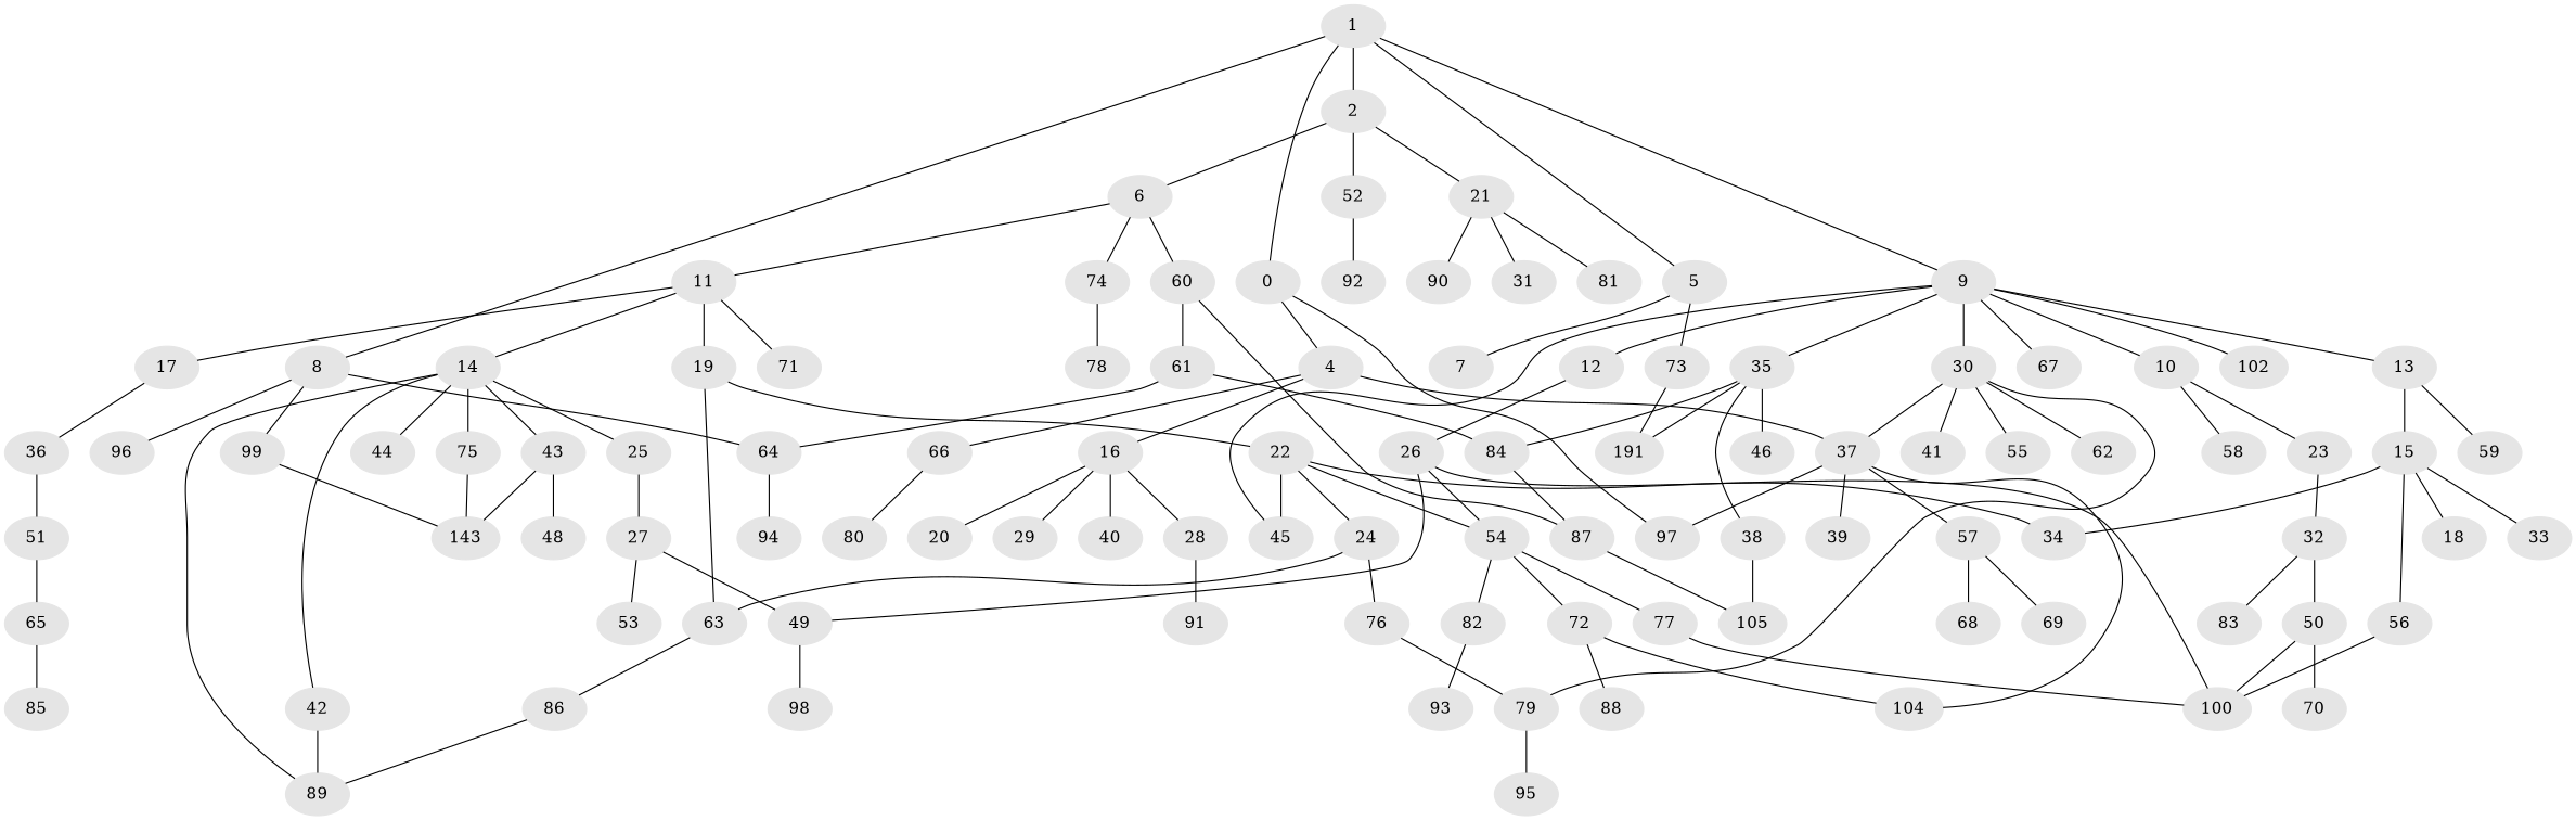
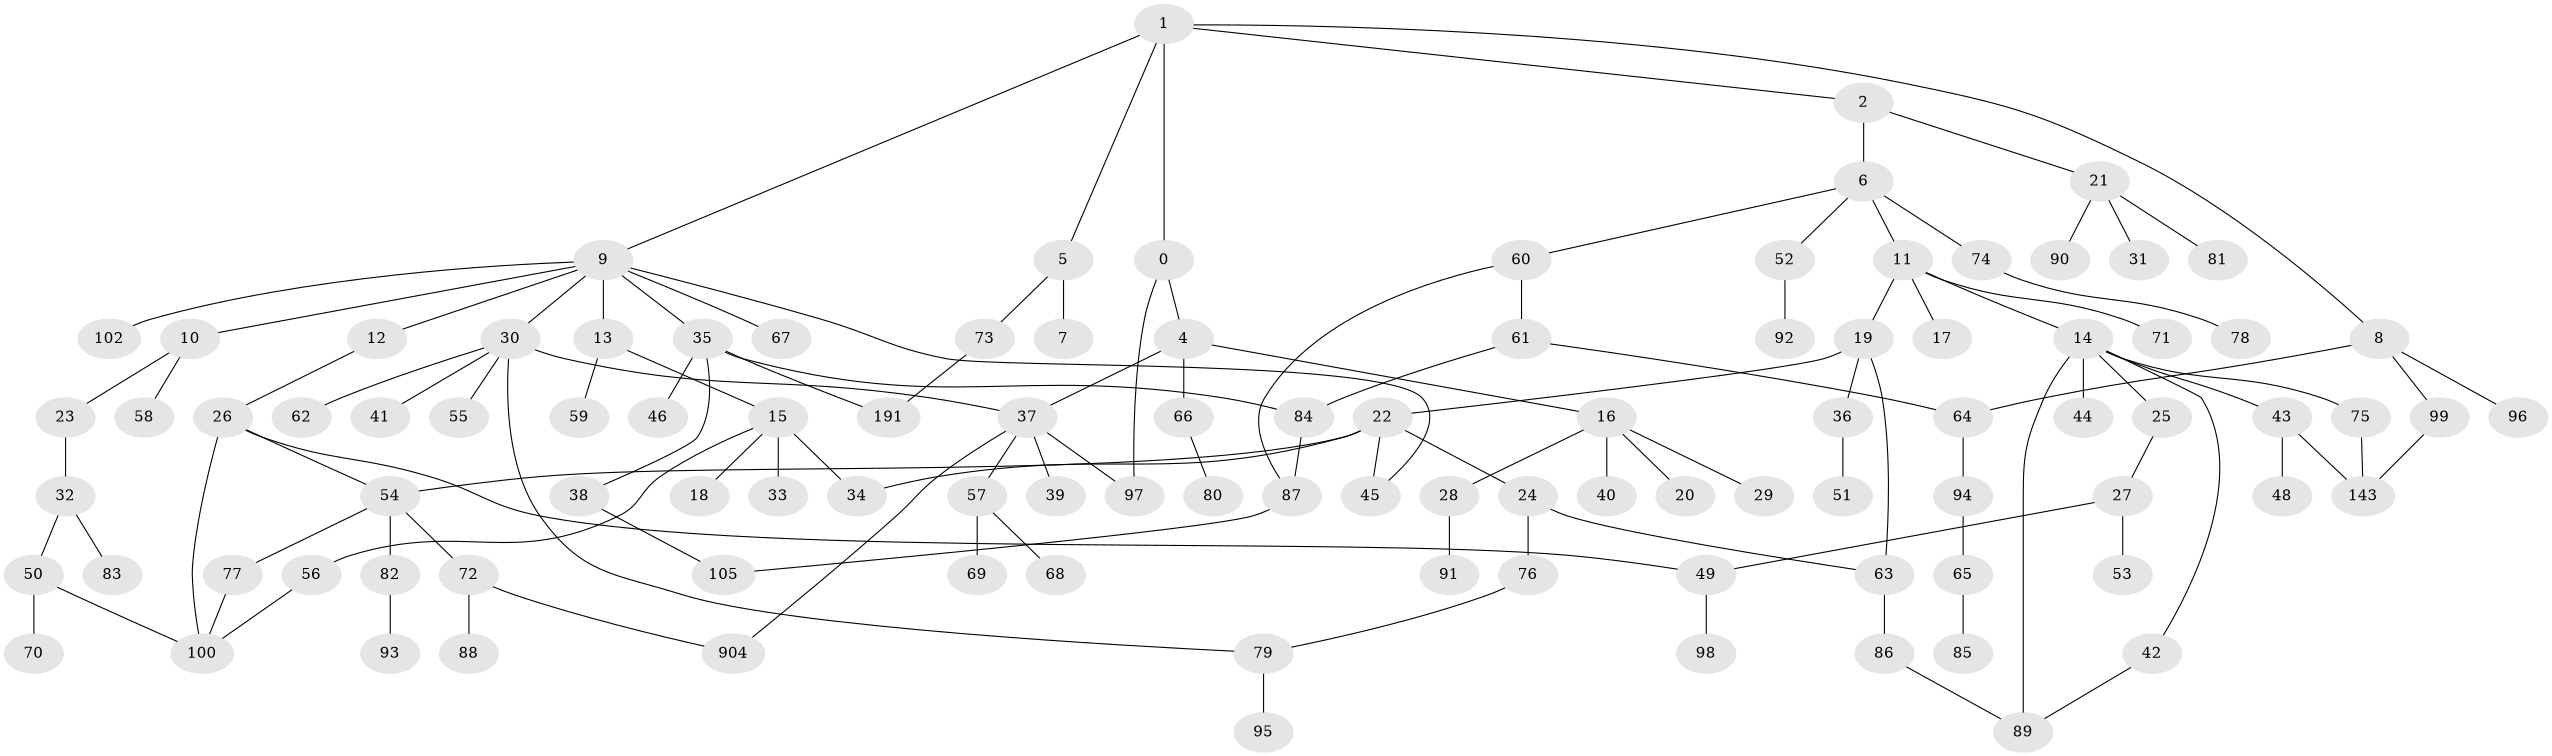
  graph {
    node [color=gray90 style=filled]
    1
    2
    n3 [label=0]
    5
    8
    9
    6
    21
    52
    4
    97
    7
    73
    64
    96
    99
    10
    12
    13
    30
    35
    45
    67
    102
    11
    60
    74
    31
    81
    90
    92
    16
    37
    66
    20
    28
    29
    40
    39
    57
-   104
+   104 [label=904]
    80
    n43 [label=191]
    14
    17
    19
    71
    61
    87
    78
    94
    n52 [label=143]
    23
    58
    26
    15
    59
    41
    55
    62
    79
    38
    46
    84
    32
    25
    42
    43
    44
    75
    89
    22
    36
    63
    54
    49
    100
    18
    33
    34
    56
    27
    48
    91
    24
    51
    86
    76
    72
    77
    82
    50
    83
    53
    98
    95
    70
    105
    65
    68
    69
    85
    88
    93
    1 -- 2
    1 -- n3
    1 -- 5
    1 -- 8
    1 -- 9
    2 -- 6
    2 -- 21
-   2 -- 52
+   6 -- 52
    n3 -- 4
    n3 -- 97
    5 -- 7
    5 -- 73
    8 -- 64
    8 -- 96
    8 -- 99
    9 -- 10
    9 -- 12
    9 -- 13
    9 -- 30
    9 -- 35
    9 -- 45
    9 -- 67
    9 -- 102
    6 -- 11
    6 -- 60
    6 -- 74
    21 -- 31
    21 -- 81
    21 -- 90
    52 -- 92
    4 -- 16
    4 -- 37
    4 -- 66
    73 -- n43
    64 -- 94
    99 -- n52
    10 -- 23
    10 -- 58
    12 -- 26
    13 -- 15
    13 -- 59
    30 -- 37
    30 -- 41
    30 -- 55
    30 -- 62
    30 -- 79
    35 -- n43
    35 -- 38
    35 -- 46
    35 -- 84
    11 -- 14
    11 -- 17
    11 -- 19
    11 -- 71
    60 -- 61
    60 -- 87
    74 -- 78
    16 -- 20
    16 -- 28
    16 -- 29
    16 -- 40
    37 -- 97
    37 -- 39
    37 -- 57
    37 -- 104
    66 -- 80
    28 -- 91
    57 -- 68
    57 -- 69
    14 -- 25
    14 -- 42
    14 -- 43
    14 -- 44
    14 -- 75
    14 -- 89
    19 -- 22
-   17 -- 36
+   19 -- 36
    19 -- 63
    61 -- 64
    61 -- 84
    87 -- 105
    23 -- 32
    26 -- 54
    26 -- 49
    26 -- 100
    15 -- 18
    15 -- 33
    15 -- 34
    15 -- 56
    79 -- 95
    38 -- 105
    84 -- 87
    32 -- 50
    32 -- 83
    25 -- 27
    42 -- 89
    43 -- n52
    43 -- 48
    75 -- n52
    22 -- 45
    22 -- 54
    22 -- 34
    22 -- 24
    36 -- 51
    63 -- 86
    54 -- 72
    54 -- 77
    54 -- 82
    49 -- 98
    56 -- 100
    27 -- 49
    27 -- 53
    24 -- 63
    24 -- 76
-   51 -- 65
+   94 -- 65
    86 -- 89
    76 -- 79
    72 -- 104
    72 -- 88
    77 -- 100
    82 -- 93
    50 -- 100
    50 -- 70
    65 -- 85
  }
